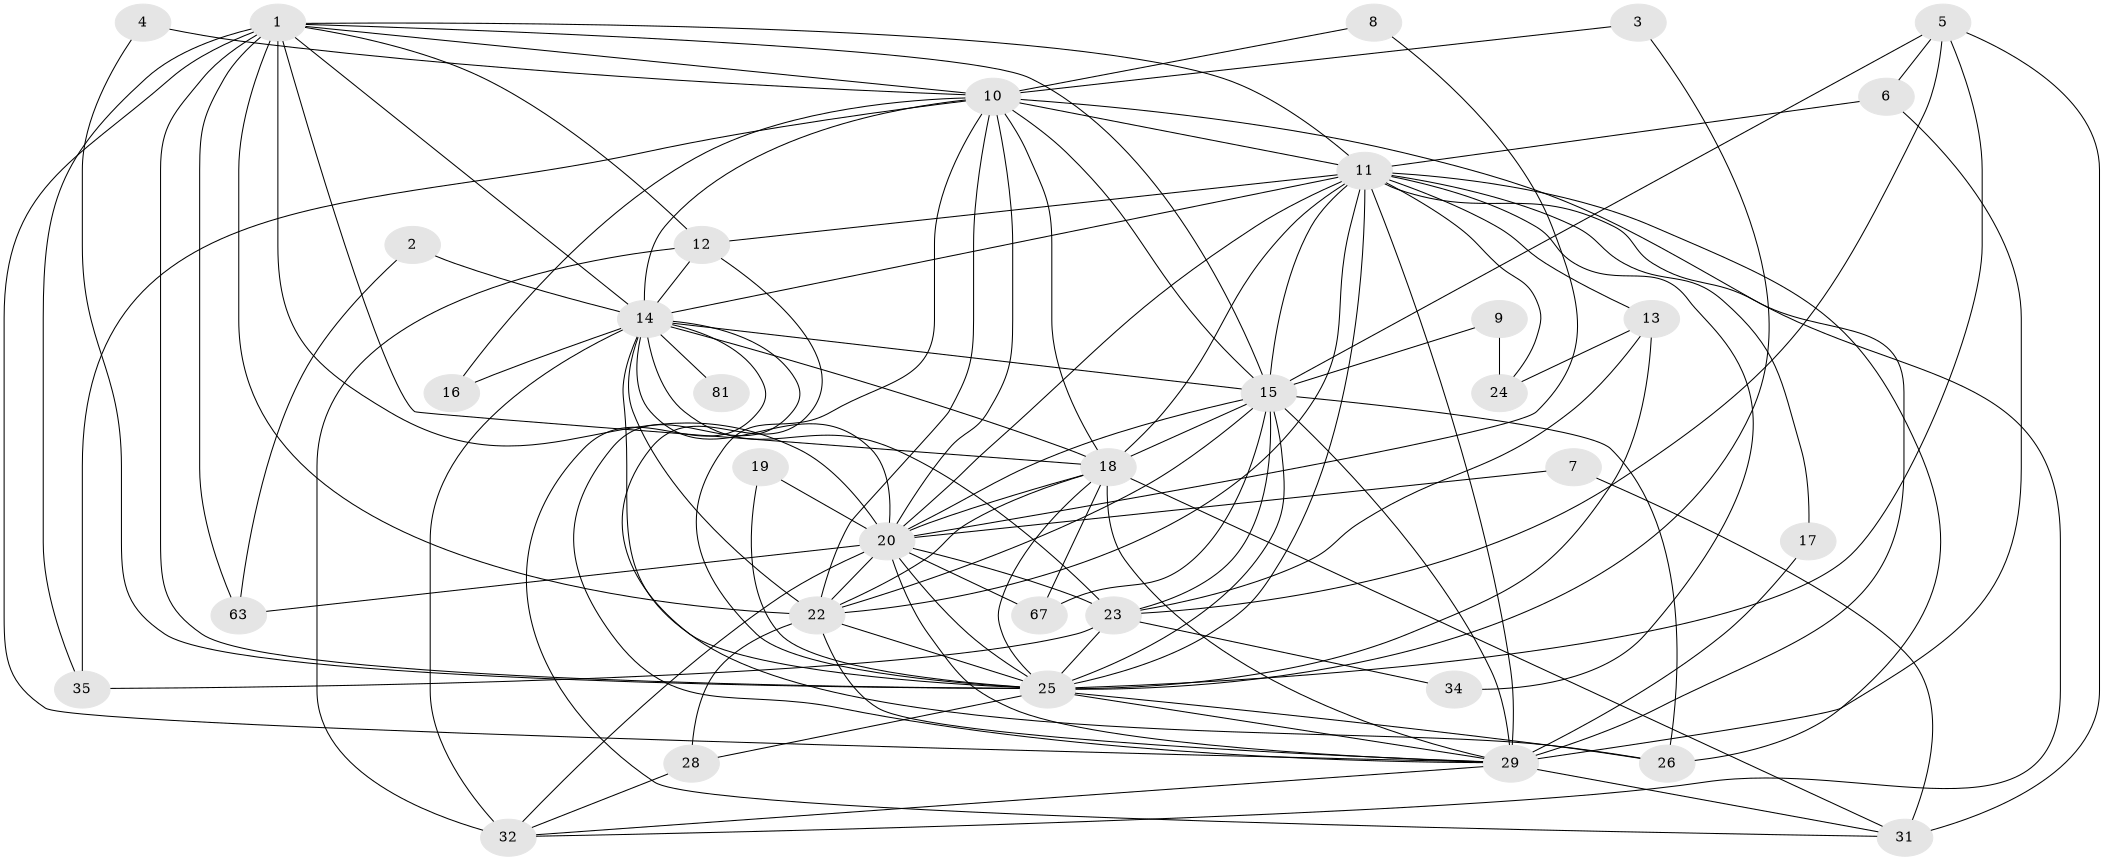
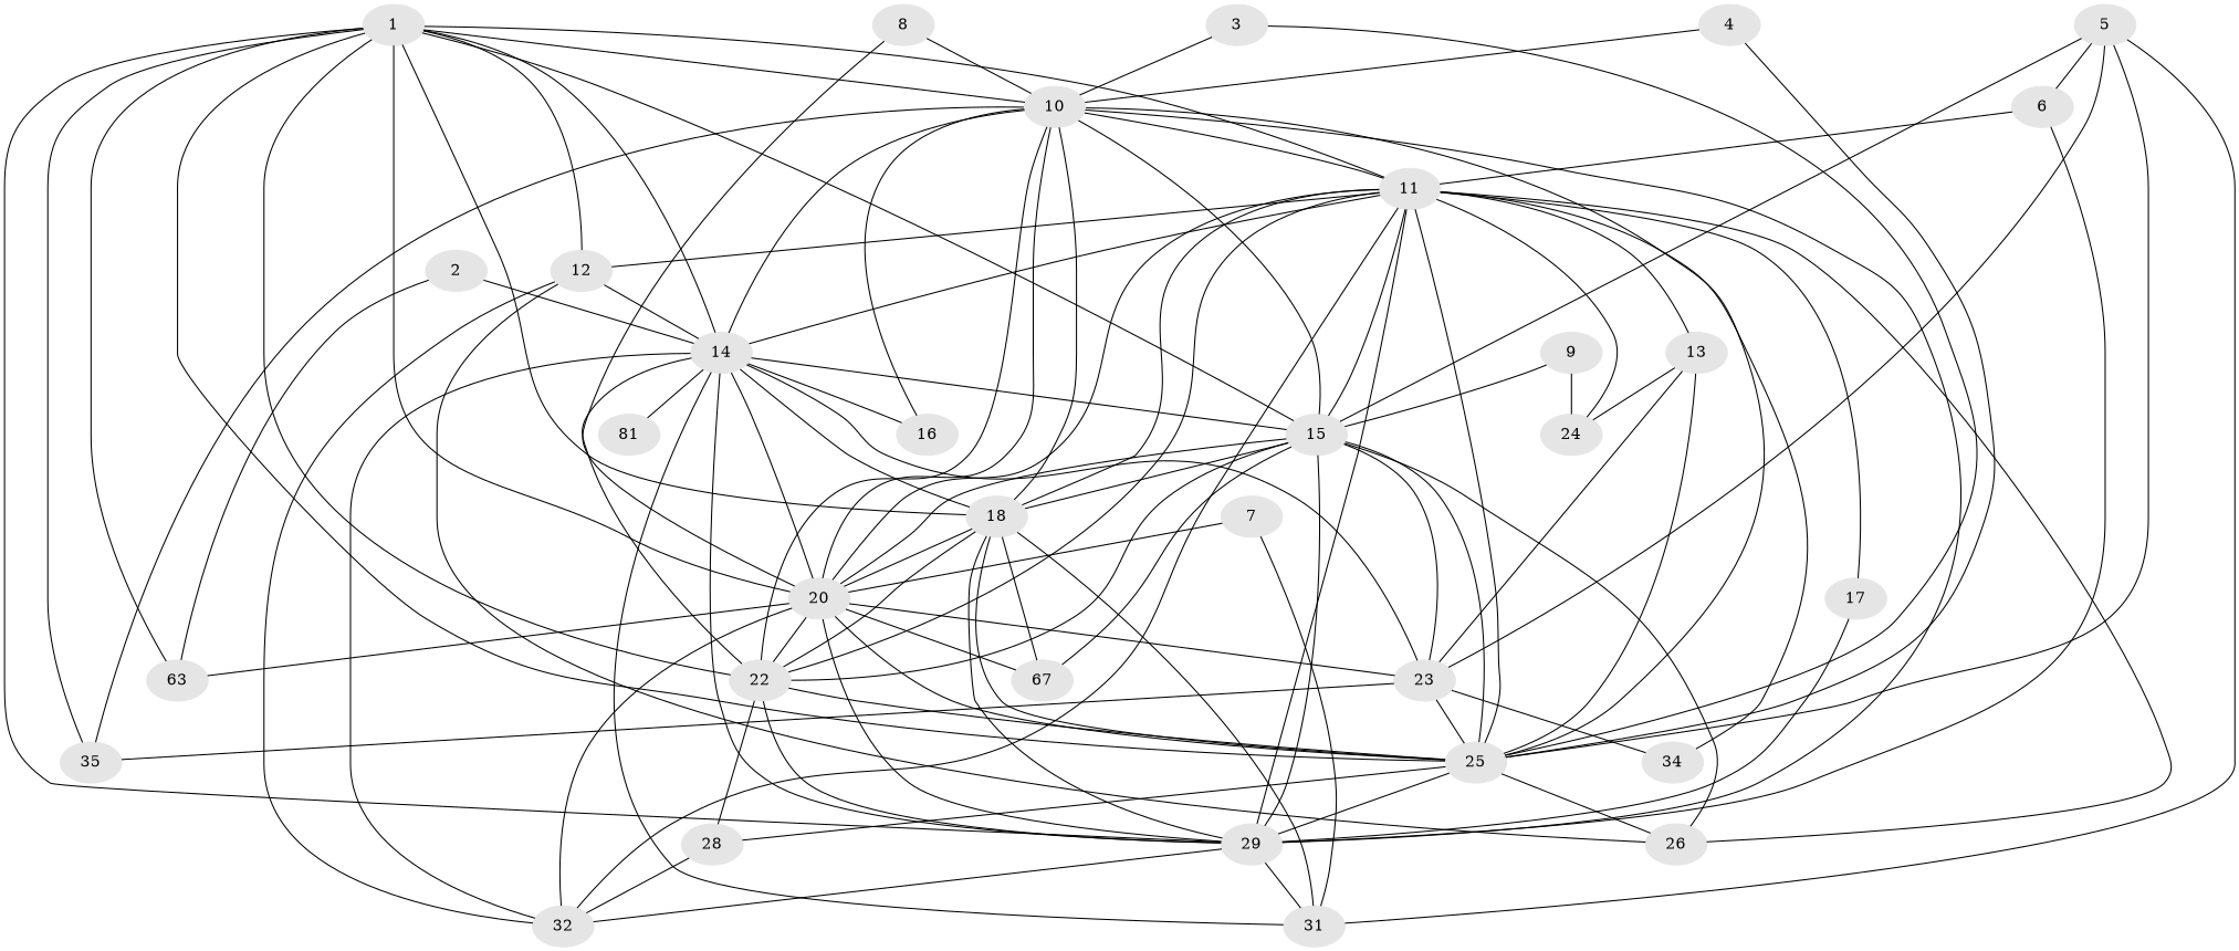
  graph {
    node [color=gray90 style=filled]
    edge [weight=1.0]
    1
    10
    11
    12
    14
    15
    18
    20
    22
    25
    29
    n12 [label=63]
    35
    16
    24
    13
    17
    26
    32
    34
    23
    31
    n23 [label=81]
    n24 [label=67]
    28
    2
    3
    4
    5
    6
    7
    8
    9
-   19
    1 -- 10
    1 -- 11
    1 -- 12
    1 -- 14
    1 -- 15
    1 -- 18
    1 -- 20
    1 -- 22
    1 -- 25
    1 -- 29
    1 -- n12 [weight=2.0]
    1 -- 35
    10 -- 11
    10 -- 14 [weight=2.0]
    10 -- 15
    10 -- 18
    10 -- 20
    10 -- 22
    10 -- 25
    10 -- 29 [weight=2.0]
    10 -- 35
    10 -- 16
    11 -- 12
    11 -- 14
    11 -- 15
    11 -- 18
    11 -- 20
    11 -- 22
    11 -- 25 [weight=2.0]
    11 -- 29
    11 -- 24
    11 -- 13
    11 -- 17
    11 -- 26
    11 -- 32
    11 -- 34
    12 -- 14
    12 -- 26
    12 -- 32
    14 -- 15
    14 -- 18
    14 -- 20
    14 -- 22 [weight=2.0]
-   14 -- 25
    14 -- 29
    14 -- 16
    14 -- 32 [weight=2.0]
    14 -- 23
    14 -- 31
    14 -- n23
    15 -- 18
    15 -- 20
    15 -- 22
    15 -- 25
    15 -- 29 [weight=2.0]
    15 -- 26
    15 -- 23
    15 -- n24 [weight=2.0]
    18 -- 20
    18 -- 22
    18 -- 25 [weight=2.0]
    18 -- 29
    18 -- 31
    18 -- n24
    20 -- 22
    20 -- 25 [weight=2.0]
    20 -- 29
    20 -- n12
    20 -- 32
    20 -- 23
    20 -- n24
    22 -- 25
    22 -- 29
    22 -- 28
    25 -- 29
    25 -- 26
    25 -- 28
    29 -- 32
    29 -- 31
    13 -- 25
    13 -- 24 [weight=2.0]
    13 -- 23
    17 -- 29
    23 -- 25 [weight=2.0]
    23 -- 35
    23 -- 34
    28 -- 32
    2 -- 14
    2 -- n12
    3 -- 10
    3 -- 25
    4 -- 10
    4 -- 25
    5 -- 15 [weight=2.0]
    5 -- 25 [weight=2.0]
    5 -- 23
    5 -- 31
    5 -- 6
    6 -- 11
    6 -- 29
    7 -- 20
    7 -- 31
    8 -- 10
    8 -- 20
    9 -- 15
    9 -- 24
-   19 -- 20 [weight=2.0]
-   19 -- 25
  }
